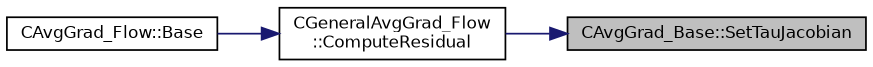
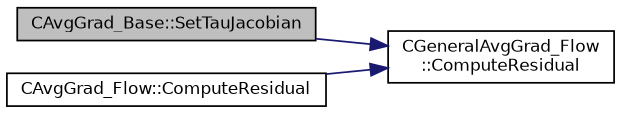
  digraph {
    rankdir=RL
    node [color=black fillcolor=white fontname=Helvetica fontsize=10 shape=record style=filled]
    edge [color=midnightblue dir=back fontname=Helvetica fontsize=10 labelfontname=Helvetica labelfontsize=10 style=solid]
    n1 [fillcolor=grey75 fontcolor=black height=0.2 label="CAvgGrad_Base::SetTauJacobian" width=0.4]
    n2 [height=0.2 label="CGeneralAvgGrad_Flow\l::ComputeResidual" width=0.4]
-   n3 [height=0.2 label="CAvgGrad_Flow::Base" width=0.4]
-   n1 -> n2
+   n3 [height=0.2 label="CAvgGrad_Flow::ComputeResidual" width=0.4]
+   n2 -> n1
    n2 -> n3
  }
